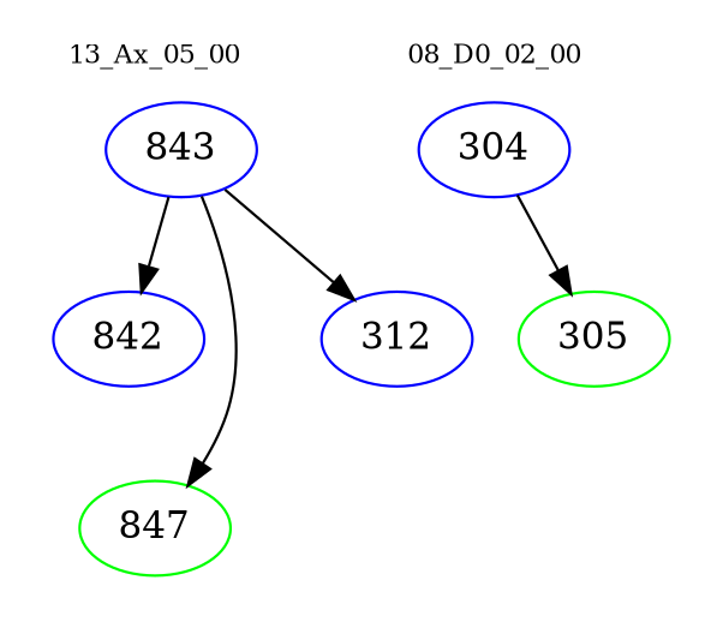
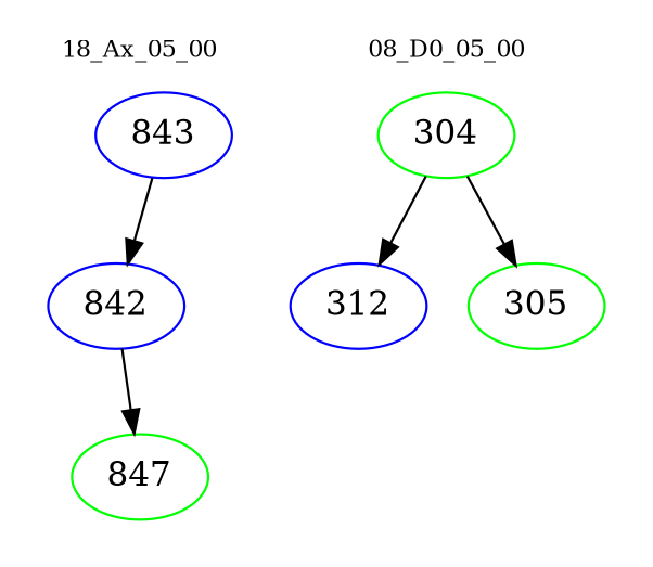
  digraph {
    node [color=blue]
    edge [color=black]
    n1 [label=842]
    n2 [label=843]
    n3 [color=green label=847]
-   n4 [label=304]
+   n4 [color=green label=304]
    n5 [color=green label=305]
    n6 [label=312]
    subgraph cluster_1 {
      color=white
      fontsize=10
-     label="13_Ax_05_00"
+     label="18_Ax_05_00"
      n1
      n2
      n3
    }
    subgraph cluster_2 {
      color=white
      fontsize=10
-     label="08_D0_02_00"
+     label="08_D0_05_00"
      n4
      n5
      n6
    }
-   n2 -> n3
+   n1 -> n3
    n2 -> n1
    n4 -> n5
-   n2 -> n6
+   n4 -> n6
  }
